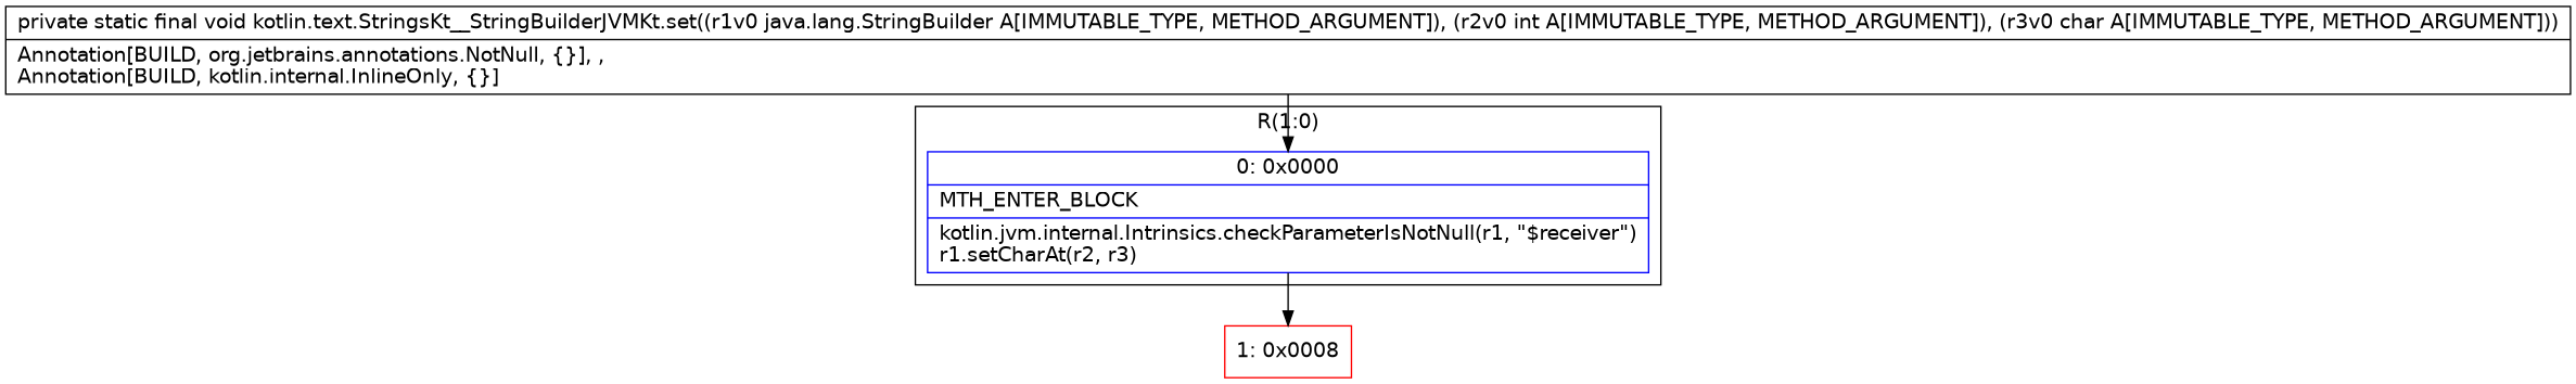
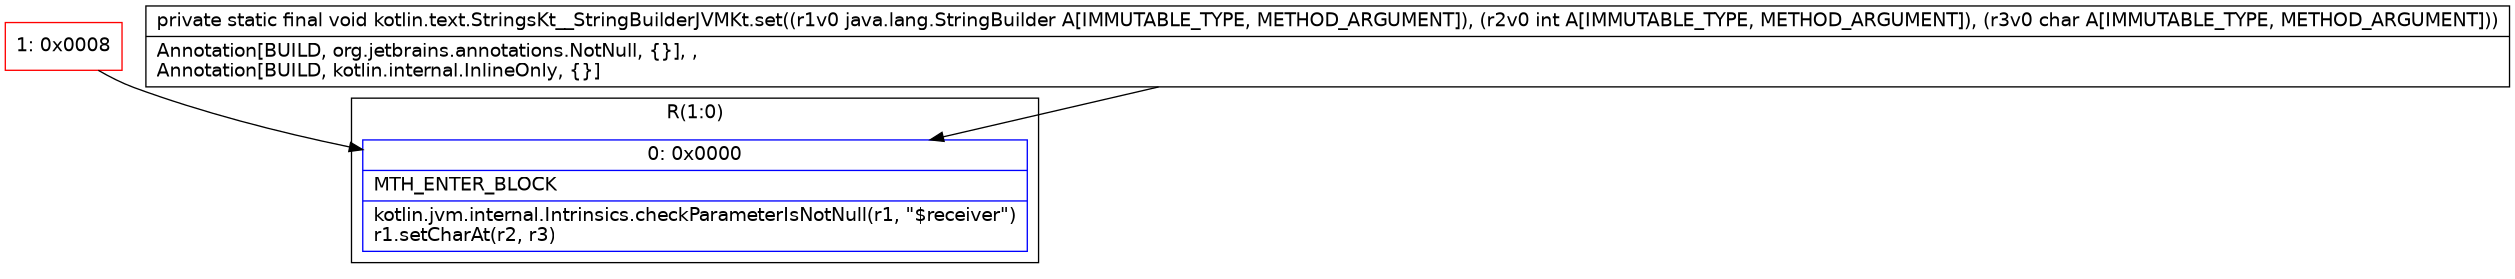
  digraph {
    fontname="DejaVu Sans"
    node [shape=record fontname="DejaVu Sans"]
    edge [fontname="DejaVu Sans"]
    n1 [color=blue label="{0\:\ 0x0000|MTH_ENTER_BLOCK\l|kotlin.jvm.internal.Intrinsics.checkParameterIsNotNull(r1, \"$receiver\")\lr1.setCharAt(r2, r3)\l}"]
    n2 [color=red label="{1\:\ 0x0008}"]
    n3 [label="{private static final void kotlin.text.StringsKt__StringBuilderJVMKt.set((r1v0 java.lang.StringBuilder A[IMMUTABLE_TYPE, METHOD_ARGUMENT]), (r2v0 int A[IMMUTABLE_TYPE, METHOD_ARGUMENT]), (r3v0 char A[IMMUTABLE_TYPE, METHOD_ARGUMENT]))  | Annotation[BUILD, org.jetbrains.annotations.NotNull, \{\}], , \lAnnotation[BUILD, kotlin.internal.InlineOnly, \{\}]\l}"]
    subgraph cluster_1 {
      label="R(1:0)"
      n1
    }
-   n1 -> n2
+   n2 -> n1
    n3 -> n1
  }
